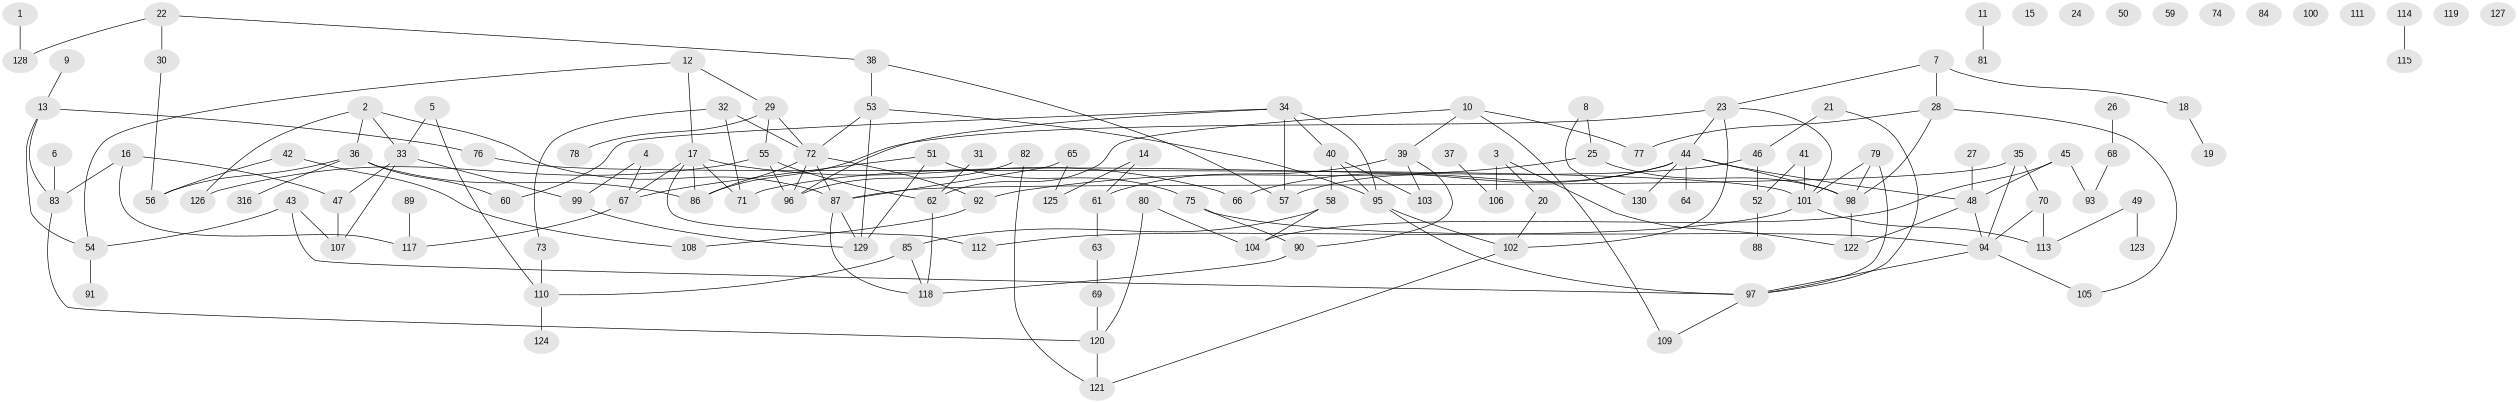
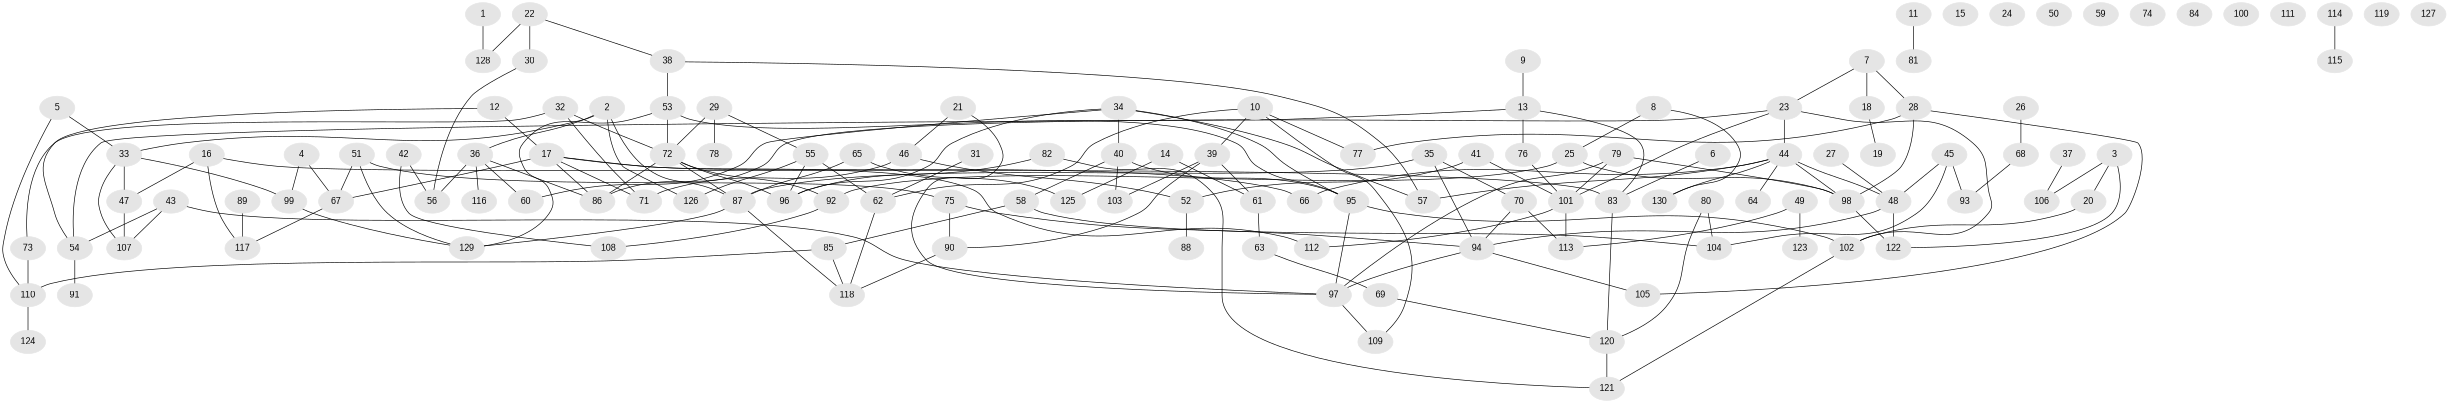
  graph {
    fontname="Liberation Sans"
    node [color=gray90 fontname="Liberation Sans" style=filled]
    edge [fontname="Liberation Sans"]
    1
    128
    2
    33
    36
    87
    126
    99
    47
    107
    86
    56
    60
-   116 [label=316]
+   116
    129
    118
    3
    20
    106
    122
    102
    4
    67
    117
    5
    110
    124
    6
    83
    120
    7
    18
    23
    28
    19
    44
    101
    77
    98
    105
    8
    25
    130
    92
    9
    13
    54
    76
    10
    39
    62
    109
    61
    90
    103
    11
    81
    12
    17
    29
    66
    71
    112
    55
    72
    78
    91
    14
    125
    63
    15
    16
    121
    21
    46
    97
    52
    22
    30
    38
    57
    53
    48
    64
    113
    24
    108
    26
    68
    93
    27
    94
    96
    31
    32
    73
    34
    40
    95
    58
    35
    70
    37
    104
    85
    41
    88
    42
    43
    45
    49
    123
    50
    51
    75
    59
    69
    65
    74
    79
    80
    82
    84
    89
    100
    111
    114
    115
    119
    127
    1 -- 128
    2 -- 33
    2 -- 36
    2 -- 87
    2 -- 126
    33 -- 99
    33 -- 47
    33 -- 107
    36 -- 86
    36 -- 56
    36 -- 60
    36 -- 116
    87 -- 129
    87 -- 118
    99 -- 129
    47 -- 107
    3 -- 20
    3 -- 106
    3 -- 122
    20 -- 102
    102 -- 121
    4 -- 99
    4 -- 67
    67 -- 117
    5 -- 33
    5 -- 110
    110 -- 124
    6 -- 83
    83 -- 120
    120 -- 121
    7 -- 18
    7 -- 23
    7 -- 28
    18 -- 19
    23 -- 86
    23 -- 102
    23 -- 44
    23 -- 101
    28 -- 77
    28 -- 98
    28 -- 105
    44 -- 98
    44 -- 130
    44 -- 66
    44 -- 57
    44 -- 48
    44 -- 64
    101 -- 112
    101 -- 113
    98 -- 122
    8 -- 25
    8 -- 130
    25 -- 98
    25 -- 92
    92 -- 108
    9 -- 13
    13 -- 83
    13 -- 54
    13 -- 76
    54 -- 91
    76 -- 101
    10 -- 77
    10 -- 39
    10 -- 62
    10 -- 109
    39 -- 61
    39 -- 90
    39 -- 103
    62 -- 118
    61 -- 63
    90 -- 118
    11 -- 81
    12 -- 54
    12 -- 17
-   12 -- 29
    17 -- 86
    17 -- 67
    17 -- 66
    17 -- 71
    17 -- 112
    29 -- 55
    29 -- 72
    29 -- 78
    55 -- 126
    55 -- 62
    55 -- 96
    72 -- 87
    72 -- 86
    72 -- 92
    72 -- 96
    14 -- 61
    14 -- 125
    63 -- 69
    16 -- 47
    16 -- 117
    16 -- 83
    21 -- 46
    21 -- 97
    46 -- 71
    46 -- 52
    97 -- 109
    52 -- 88
    22 -- 128
    22 -- 30
    22 -- 38
    30 -- 56
    38 -- 57
    38 -- 53
    53 -- 129
    53 -- 72
    53 -- 95
    48 -- 122
    48 -- 94
    26 -- 68
    68 -- 93
    27 -- 48
    94 -- 105
    94 -- 97
    31 -- 62
    32 -- 71
    32 -- 72
    32 -- 73
    73 -- 110
    34 -- 60
    34 -- 57
    34 -- 96
    34 -- 40
    34 -- 95
    40 -- 103
    40 -- 95
    40 -- 58
    95 -- 102
    95 -- 97
    58 -- 104
    58 -- 85
    35 -- 87
    35 -- 94
    35 -- 70
    70 -- 113
    70 -- 94
    37 -- 106
    85 -- 118
    85 -- 110
    41 -- 101
    41 -- 52
    42 -- 56
    42 -- 108
    43 -- 107
    43 -- 54
    43 -- 97
    45 -- 48
    45 -- 93
    45 -- 104
    49 -- 113
    49 -- 123
    51 -- 129
    51 -- 67
    51 -- 75
    75 -- 90
    75 -- 94
    69 -- 120
    65 -- 87
    65 -- 125
    79 -- 101
    79 -- 98
    79 -- 97
    80 -- 120
    80 -- 104
    82 -- 121
    82 -- 96
    89 -- 117
    114 -- 115
  }
